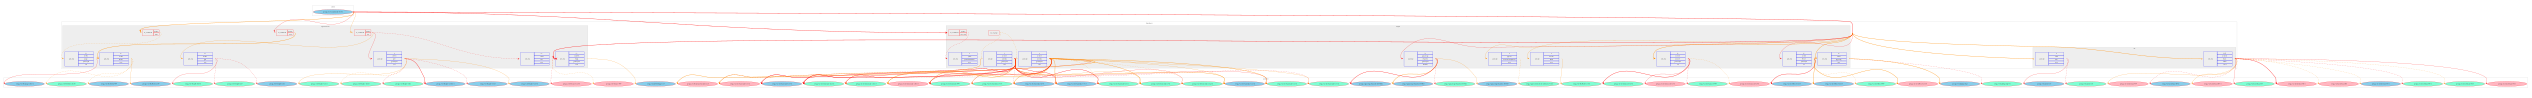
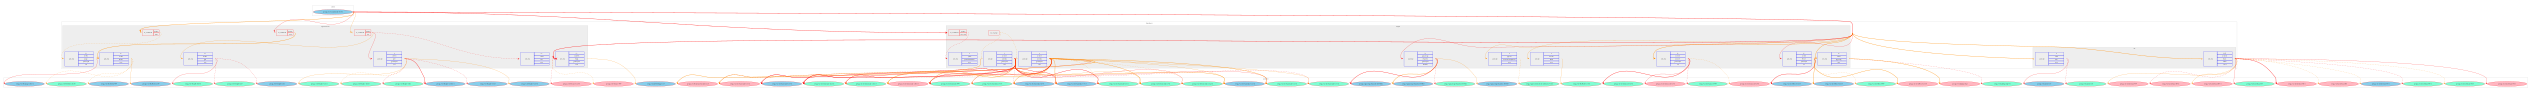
  digraph {
    compound=true
    concentrate=true
    fontname="EB Garamond"
    fontsize=10
    newrank=true
    rankdir=TB
    ranksep=1.5
    node [color=red fillcolor=aquamarine fontname="EB Garamond" fontsize=10 style=filled]
    edge [arrowhead=vee color=darkorange fontname="EB Garamond" headport=w style=bold tailport=e weight=100]
    n1 [fillcolor=skyblue label="portage://sys-boot/plymouth-0.9.3-r2" width=4]
    n2 [color=blue label=<<TABLE BORDER="0" CELLBORDER="1" CELLSPACING="0" CELLPADDING="4" WIDTH="220"><TR><TD ROWSPAN="6" CELLPADDING="30">pack_dep</TD></TR><TR><TD WIDTH="110">no</TD></TR><TR><TD>sys-devel</TD></TR><TR><TD>automake</TD></TR><TR><TD>greaterequal</TD></TR><TR><TD>1.16.1</TD></TR></TABLE>> shape=none fillcolor="" style=""]
    n3 [color=blue label=<<TABLE BORDER="0" CELLBORDER="1" CELLSPACING="0" CELLPADDING="4" WIDTH="220"><TR><TD ROWSPAN="6" CELLPADDING="30">pack_dep</TD></TR><TR><TD WIDTH="110">no</TD></TR><TR><TD>sys-devel</TD></TR><TR><TD>automake</TD></TR><TR><TD>greaterequal</TD></TR><TR><TD>1.15.1</TD></TR></TABLE>> shape=none fillcolor="" style=""]
    n4 [label=<<TABLE BORDER="0" CELLBORDER="1" CELLSPACING="0" CELLPADDING="4"><TR><TD CELLPADDING="10">any_of_group</TD></TR></TABLE>> shape=none fillcolor="" style=""]
    n5 [color=blue label=<<TABLE BORDER="0" CELLBORDER="1" CELLSPACING="0" CELLPADDING="4" WIDTH="220"><TR><TD ROWSPAN="6" CELLPADDING="30">pack_dep</TD></TR><TR><TD WIDTH="110">no</TD></TR><TR><TD>sys-libs</TD></TR><TR><TD>rpmatch-standalone</TD></TR><TR><TD>none</TD></TR><TR><TD></TD></TR></TABLE>> shape=none fillcolor="" style=""]
    n6 [label=<<TABLE BORDER="0" CELLBORDER="1" CELLSPACING="0" CELLPADDING="4"><TR><TD ROWSPAN="3" CELLPADDING="10">use_conditional</TD></TR><TR><TD>positive</TD></TR><TR><TD>elibc_musl</TD></TR></TABLE>> shape=none fillcolor="" style=""]
    n7 [color=blue label=<<TABLE BORDER="0" CELLBORDER="1" CELLSPACING="0" CELLPADDING="4" WIDTH="220"><TR><TD ROWSPAN="6" CELLPADDING="30">pack_dep</TD></TR><TR><TD WIDTH="110">no</TD></TR><TR><TD>app-portage</TD></TR><TR><TD>elt-patches</TD></TR><TR><TD>greaterequal</TD></TR><TR><TD>20170815</TD></TR></TABLE>> shape=none fillcolor="" style=""]
    n8 [color=blue label=<<TABLE BORDER="0" CELLBORDER="1" CELLSPACING="0" CELLPADDING="4" WIDTH="220"><TR><TD ROWSPAN="6" CELLPADDING="30">pack_dep</TD></TR><TR><TD WIDTH="110">no</TD></TR><TR><TD>app-text</TD></TR><TR><TD>docbook-xsl-stylesheets</TD></TR><TR><TD>none</TD></TR><TR><TD></TD></TR></TABLE>> shape=none fillcolor="" style=""]
    n9 [color=blue label=<<TABLE BORDER="0" CELLBORDER="1" CELLSPACING="0" CELLPADDING="4" WIDTH="220"><TR><TD ROWSPAN="6" CELLPADDING="30">pack_dep</TD></TR><TR><TD WIDTH="110">no</TD></TR><TR><TD>dev-libs</TD></TR><TR><TD>libxslt</TD></TR><TR><TD>none</TD></TR><TR><TD></TD></TR></TABLE>> shape=none fillcolor="" style=""]
    n10 [color=blue label=<<TABLE BORDER="0" CELLBORDER="1" CELLSPACING="0" CELLPADDING="4" WIDTH="220"><TR><TD ROWSPAN="6" CELLPADDING="30">pack_dep</TD></TR><TR><TD WIDTH="110">no</TD></TR><TR><TD>sys-devel</TD></TR><TR><TD>autoconf</TD></TR><TR><TD>greaterequal</TD></TR><TR><TD>2.69</TD></TR></TABLE>> shape=none fillcolor="" style=""]
    n11 [color=blue label=<<TABLE BORDER="0" CELLBORDER="1" CELLSPACING="0" CELLPADDING="4" WIDTH="220"><TR><TD ROWSPAN="6" CELLPADDING="30">pack_dep</TD></TR><TR><TD WIDTH="110">no</TD></TR><TR><TD>sys-devel</TD></TR><TR><TD>libtool</TD></TR><TR><TD>greaterequal</TD></TR><TR><TD>2.4</TD></TR></TABLE>> shape=none fillcolor="" style=""]
    n12 [color=blue label=<<TABLE BORDER="0" CELLBORDER="1" CELLSPACING="0" CELLPADDING="4" WIDTH="220"><TR><TD ROWSPAN="6" CELLPADDING="30">pack_dep</TD></TR><TR><TD WIDTH="110">no</TD></TR><TR><TD>virtual</TD></TR><TR><TD>pkgconfig</TD></TR><TR><TD>none</TD></TR><TR><TD></TD></TR></TABLE>> shape=none fillcolor="" style=""]
    n13 [color=blue label=<<TABLE BORDER="0" CELLBORDER="1" CELLSPACING="0" CELLPADDING="4" WIDTH="220"><TR><TD ROWSPAN="6" CELLPADDING="30">pack_dep</TD></TR><TR><TD WIDTH="110">no</TD></TR><TR><TD>dev-libs</TD></TR><TR><TD>glib</TD></TR><TR><TD>none</TD></TR><TR><TD></TD></TR></TABLE>> shape=none fillcolor="" style=""]
    n14 [color=blue label=<<TABLE BORDER="0" CELLBORDER="1" CELLSPACING="0" CELLPADDING="4" WIDTH="220"><TR><TD ROWSPAN="6" CELLPADDING="30">pack_dep</TD></TR><TR><TD WIDTH="110">no</TD></TR><TR><TD>x11-libs</TD></TR><TR><TD>gtk+</TD></TR><TR><TD>greaterequal</TD></TR><TR><TD>3.14</TD></TR></TABLE>> shape=none fillcolor="" style=""]
    n15 [color=blue label=<<TABLE BORDER="0" CELLBORDER="1" CELLSPACING="0" CELLPADDING="4" WIDTH="220"><TR><TD ROWSPAN="6" CELLPADDING="30">pack_dep</TD></TR><TR><TD WIDTH="110">no</TD></TR><TR><TD>x11-libs</TD></TR><TR><TD>cairo</TD></TR><TR><TD>none</TD></TR><TR><TD></TD></TR></TABLE>> shape=none fillcolor="" style=""]
    n16 [label=<<TABLE BORDER="0" CELLBORDER="1" CELLSPACING="0" CELLPADDING="4"><TR><TD ROWSPAN="3" CELLPADDING="10">use_conditional</TD></TR><TR><TD>positive</TD></TR><TR><TD>gtk</TD></TR></TABLE>> shape=none fillcolor="" style=""]
    n17 [color=blue label=<<TABLE BORDER="0" CELLBORDER="1" CELLSPACING="0" CELLPADDING="4" WIDTH="220"><TR><TD ROWSPAN="6" CELLPADDING="30">pack_dep</TD></TR><TR><TD WIDTH="110">no</TD></TR><TR><TD>x11-libs</TD></TR><TR><TD>libdrm</TD></TR><TR><TD>none</TD></TR><TR><TD></TD></TR></TABLE>> shape=none fillcolor="" style=""]
    n18 [label=<<TABLE BORDER="0" CELLBORDER="1" CELLSPACING="0" CELLPADDING="4"><TR><TD ROWSPAN="3" CELLPADDING="10">use_conditional</TD></TR><TR><TD>positive</TD></TR><TR><TD>libkms</TD></TR></TABLE>> shape=none fillcolor="" style=""]
    n19 [color=blue label=<<TABLE BORDER="0" CELLBORDER="1" CELLSPACING="0" CELLPADDING="4" WIDTH="220"><TR><TD ROWSPAN="6" CELLPADDING="30">pack_dep</TD></TR><TR><TD WIDTH="110">no</TD></TR><TR><TD>x11-libs</TD></TR><TR><TD>pango</TD></TR><TR><TD>greaterequal</TD></TR><TR><TD>1.21</TD></TR></TABLE>> shape=none fillcolor="" style=""]
    n20 [label=<<TABLE BORDER="0" CELLBORDER="1" CELLSPACING="0" CELLPADDING="4"><TR><TD ROWSPAN="3" CELLPADDING="10">use_conditional</TD></TR><TR><TD>positive</TD></TR><TR><TD>pango</TD></TR></TABLE>> shape=none fillcolor="" style=""]
    n21 [color=blue label=<<TABLE BORDER="0" CELLBORDER="1" CELLSPACING="0" CELLPADDING="4" WIDTH="220"><TR><TD ROWSPAN="6" CELLPADDING="30">pack_dep</TD></TR><TR><TD WIDTH="110">no</TD></TR><TR><TD>media-libs</TD></TR><TR><TD>libpng</TD></TR><TR><TD>greaterequal</TD></TR><TR><TD>1.2.16</TD></TR></TABLE>> shape=none fillcolor="" style=""]
    n22 [color=blue label=<<TABLE BORDER="0" CELLBORDER="1" CELLSPACING="0" CELLPADDING="4" WIDTH="220"><TR><TD ROWSPAN="6" CELLPADDING="30">pack_dep</TD></TR><TR><TD WIDTH="110">no</TD></TR><TR><TD>virtual</TD></TR><TR><TD>udev</TD></TR><TR><TD>none</TD></TR><TR><TD></TD></TR></TABLE>> shape=none fillcolor="" style=""]
    n23 [color=blue label=<<TABLE BORDER="0" CELLBORDER="1" CELLSPACING="0" CELLPADDING="4" WIDTH="220"><TR><TD ROWSPAN="6" CELLPADDING="30">pack_dep</TD></TR><TR><TD WIDTH="110">weak</TD></TR><TR><TD>sys-kernel</TD></TR><TR><TD>dracut</TD></TR><TR><TD>smaller</TD></TR><TR><TD>0.37-r3</TD></TR></TABLE>> shape=none fillcolor="" style=""]
    n24 [fillcolor=lightpink label="portage://sys-devel/automake-1.10.3-r3" width=4]
    n25 [label="portage://sys-devel/automake-1.11.6-r3" width=4]
    n26 [label="portage://sys-devel/automake-1.12.6-r2" width=4]
    n27 [fillcolor=skyblue label="portage://sys-devel/automake-1.13.4-r2" width=4]
    n28 [fillcolor=lightpink label="portage://sys-devel/automake-1.14.1-r2" width=4]
    n29 [label="portage://sys-devel/automake-1.15.1-r2" width=4]
    n30 [label="portage://sys-devel/automake-1.16.1-r1" width=4]
    n31 [fillcolor=skyblue label="portage://sys-devel/automake-1.16.1-r2" width=4]
    n32 [label="portage://sys-devel/automake-1.4_p6-r2" width=4]
    n33 [label="portage://sys-devel/automake-1.5-r2" width=4]
    n34 [label="portage://sys-devel/automake-1.6.3-r2" width=4]
    n35 [fillcolor=skyblue label="portage://sys-devel/automake-1.7.9-r3" width=4]
    n36 [fillcolor=skyblue label="portage://sys-devel/automake-1.8.5-r5" width=4]
    n37 [label="portage://sys-devel/automake-1.9.6-r5" width=4]
    n38 [label="portage://sys-devel/automake-9999" width=4]
    n39 [fillcolor=lightpink label="portage://sys-libs/rpmatch-standalone-1.0" width=4]
    n40 [fillcolor=skyblue label="portage://sys-devel/libtool-2.4.6-r3" width=4]
    n41 [fillcolor=skyblue label="portage://sys-devel/libtool-2.4.6-r4" width=4]
    n42 [fillcolor=lightpink label="portage://sys-devel/libtool-2.4.6-r5" width=4]
    n43 [label="portage://sys-devel/libtool-9999" width=4]
    n44 [fillcolor=skyblue label="portage://app-portage/elt-patches-20170317" width=4]
    n45 [label="portage://app-portage/elt-patches-20170422" width=4]
    n46 [fillcolor=skyblue label="portage://app-portage/elt-patches-20170815" width=4]
    n47 [fillcolor=skyblue label="portage://app-portage/elt-patches-20170826.1" width=4]
    n48 [label="portage://app-text/docbook-xsl-stylesheets-1.79.1-r2" width=4]
    n49 [label="portage://dev-libs/libxslt-1.1.33-r1" width=4]
    n50 [fillcolor=lightpink label="portage://sys-devel/autoconf-2.13-r1" width=4]
    n51 [label="portage://sys-devel/autoconf-2.64-r1" width=4]
    n52 [fillcolor=lightpink label="portage://sys-devel/autoconf-2.69-r4" width=4]
    n53 [label="portage://sys-devel/autoconf-9999" width=4]
    n54 [label="portage://virtual/pkgconfig-0-r1" width=4]
-   n55 [fillcolor=skyblue label="portage://virtual/pkgconfig-1" width=4]
+   n55 [fillcolor=lightpink label="portage://virtual/pkgconfig-1" width=4]
    n56 [label="portage://dev-libs/glib-2.58.3-r1" width=4]
    n57 [fillcolor=skyblue label="portage://dev-libs/glib-2.60.6" width=4]
    n58 [label="portage://dev-libs/glib-2.60.7" width=4]
    n59 [fillcolor=skyblue label="portage://x11-libs/gtk+-2.24.32-r1" width=4]
    n60 [label="portage://x11-libs/gtk+-3.24.1" width=4]
    n61 [label="portage://x11-libs/gtk+-3.24.10" width=4]
    n62 [label="portage://x11-libs/gtk+-3.24.11" width=4]
    n63 [fillcolor=skyblue label="portage://x11-libs/gtk+-3.24.4-r1" width=4]
    n64 [fillcolor=skyblue label="portage://x11-libs/gtk+-3.24.8" width=4]
    n65 [fillcolor=lightpink label="portage://x11-libs/cairo-1.16.0-r3" width=4]
    n66 [fillcolor=lightpink label="portage://x11-libs/cairo-9999" width=4]
    n67 [label="portage://x11-libs/libdrm-2.4.100" width=4]
    n68 [fillcolor=skyblue label="portage://x11-libs/libdrm-2.4.99" width=4]
    n69 [fillcolor=skyblue label="portage://x11-libs/libdrm-9999" width=4]
    n70 [fillcolor=skyblue label="portage://x11-libs/pango-1.42.4-r2" width=4]
    n71 [fillcolor=skyblue label="portage://media-libs/libpng-1.6.37" width=4]
    n72 [label="portage://virtual/udev-215" width=4]
    n73 [fillcolor=skyblue label="portage://virtual/udev-217" width=4]
    n74 [fillcolor=lightpink label="portage://sys-kernel/dracut-044-r1" width=4]
    n75 [label="portage://sys-kernel/dracut-044-r3" width=4]
    n76 [label="portage://sys-kernel/dracut-045-r2" width=4]
    n77 [fillcolor=skyblue label="portage://sys-kernel/dracut-047-r1" width=4]
    n78 [fillcolor=lightpink label="portage://sys-kernel/dracut-048" width=4]
    n79 [fillcolor=lightpink label="portage://sys-kernel/dracut-048-r1" width=4]
    n80 [label="portage://sys-kernel/dracut-049" width=4]
    n81 [fillcolor=lightpink label="portage://sys-kernel/dracut-049-r1" width=4]
-   n82 [fillcolor=skyblue label="portage://sys-kernel/dracut-049-r2" width=4]
+   n82 [fillcolor=lightpink label="portage://sys-kernel/dracut-049-r2" width=4]
    n83 [fillcolor=lightpink label="portage://sys-kernel/dracut-9999" width=4]
    subgraph cluster_1 {
      color=gray
      label=<<i>ebuild</i>>
      rank=same
      n1
    }
    subgraph cluster_2 {
      color=gray
      label=<<i>dependencies</i>>
      subgraph cluster_3 {
        color=gray
        fillcolor="#eeeeee"
        label=<<i>compile</i>>
        style=filled
        subgraph sub_4 {
          color=gray
          fillcolor="#eeeeee"
          label=<<i>compile</i>>
          style=filled
          n4
          subgraph sub_5 {
            color=gray
            fillcolor="#eeeeee"
            label=<<i>compile</i>>
            style=filled
            n2
          }
          subgraph sub_6 {
            color=gray
            fillcolor="#eeeeee"
            label=<<i>compile</i>>
            style=filled
            n3
          }
        }
        subgraph sub_7 {
          color=gray
          fillcolor="#eeeeee"
          label=<<i>compile</i>>
          style=filled
          n6
          subgraph sub_8 {
            color=gray
            fillcolor="#eeeeee"
            label=<<i>compile</i>>
            style=filled
            n5
          }
        }
        subgraph sub_9 {
          color=gray
          fillcolor="#eeeeee"
          label=<<i>compile</i>>
          style=filled
          n7
        }
        subgraph sub_10 {
          color=gray
          fillcolor="#eeeeee"
          label=<<i>compile</i>>
          style=filled
          n8
        }
        subgraph sub_11 {
          color=gray
          fillcolor="#eeeeee"
          label=<<i>compile</i>>
          style=filled
          n9
        }
        subgraph sub_12 {
          color=gray
          fillcolor="#eeeeee"
          label=<<i>compile</i>>
          style=filled
          n10
        }
        subgraph sub_13 {
          color=gray
          fillcolor="#eeeeee"
          label=<<i>compile</i>>
          style=filled
          n11
        }
        subgraph sub_14 {
          color=gray
          fillcolor="#eeeeee"
          label=<<i>compile</i>>
          style=filled
          n12
        }
      }
      subgraph cluster_15 {
        color=gray
        fillcolor="#eeeeee"
        label=<<i>compile and run</i>>
        style=filled
        subgraph sub_16 {
          color=gray
          fillcolor="#eeeeee"
          label=<<i>compile and run</i>>
          style=filled
          n16
          subgraph sub_17 {
            color=gray
            fillcolor="#eeeeee"
            label=<<i>compile and run</i>>
            style=filled
            n13
          }
          subgraph sub_18 {
            color=gray
            fillcolor="#eeeeee"
            label=<<i>compile and run</i>>
            style=filled
            n14
          }
          subgraph sub_19 {
            color=gray
            fillcolor="#eeeeee"
            label=<<i>compile and run</i>>
            style=filled
            n15
          }
        }
        subgraph sub_20 {
          color=gray
          fillcolor="#eeeeee"
          label=<<i>compile and run</i>>
          style=filled
          n18
          subgraph sub_21 {
            color=gray
            fillcolor="#eeeeee"
            label=<<i>compile and run</i>>
            style=filled
            n17
          }
        }
        subgraph sub_22 {
          color=gray
          fillcolor="#eeeeee"
          label=<<i>compile and run</i>>
          style=filled
          n20
          subgraph sub_23 {
            color=gray
            fillcolor="#eeeeee"
            label=<<i>compile and run</i>>
            style=filled
            n19
          }
        }
        subgraph sub_24 {
          color=gray
          fillcolor="#eeeeee"
          label=<<i>compile and run</i>>
          style=filled
          n21
        }
      }
      subgraph cluster_25 {
        color=gray
        fillcolor="#eeeeee"
        label=<<i>run</i>>
        style=filled
        subgraph sub_26 {
          color=gray
          fillcolor="#eeeeee"
          label=<<i>run</i>>
          style=filled
          n22
        }
        subgraph sub_27 {
          color=gray
          fillcolor="#eeeeee"
          label=<<i>run</i>>
          style=filled
          n23
        }
      }
    }
    subgraph cluster_28 {
      color=gray
      label=<<i>candidates</i>>
      rank=same
      subgraph sub_29 {
        color=black
        label=<<i>candidates</i>>
        nodesep=1
        rank=same
        n24
        n25
        n26
        n27
        n28
        n29
        n30
        n31
        n32
        n33
        n34
        n35
        n36
        n37
        n38
      }
      subgraph sub_30 {
        color=black
        label=<<i>candidates</i>>
        nodesep=1
        rank=same
        n24
        n25
        n26
        n27
        n28
        n29
        n30
        n31
        n32
        n33
        n34
        n35
        n36
        n37
        n38
      }
      subgraph sub_31 {
        color=black
        label=<<i>candidates</i>>
        nodesep=1
        rank=same
        n39
      }
      subgraph sub_32 {
        color=black
        label=<<i>candidates</i>>
        nodesep=1
        rank=same
        n40
        n41
        n42
        n43
      }
      subgraph sub_33 {
        color=black
        label=<<i>candidates</i>>
        nodesep=1
        rank=same
        n44
        n45
        n46
        n47
      }
      subgraph sub_34 {
        color=black
        label=<<i>candidates</i>>
        nodesep=1
        rank=same
        n48
      }
      subgraph sub_35 {
        color=black
        label=<<i>candidates</i>>
        nodesep=1
        rank=same
        n49
      }
      subgraph sub_36 {
        color=black
        label=<<i>candidates</i>>
        nodesep=1
        rank=same
        n50
        n51
        n52
        n53
      }
      subgraph sub_37 {
        color=black
        label=<<i>candidates</i>>
        nodesep=1
        rank=same
        n54
        n55
      }
      subgraph sub_38 {
        color=black
        label=<<i>candidates</i>>
        nodesep=1
        rank=same
        n56
        n57
        n58
      }
      subgraph sub_39 {
        color=black
        label=<<i>candidates</i>>
        nodesep=1
        rank=same
        n59
        n60
        n61
        n62
        n63
        n64
      }
      subgraph sub_40 {
        color=black
        label=<<i>candidates</i>>
        nodesep=1
        rank=same
        n65
        n66
      }
      subgraph sub_41 {
        color=black
        label=<<i>candidates</i>>
        nodesep=1
        rank=same
        n67
        n68
        n69
      }
      subgraph sub_42 {
        color=black
        label=<<i>candidates</i>>
        nodesep=1
        rank=same
        n70
      }
      subgraph sub_43 {
        color=black
        label=<<i>candidates</i>>
        nodesep=1
        rank=same
        n71
      }
      subgraph sub_44 {
        color=black
        label=<<i>candidates</i>>
        nodesep=1
        rank=same
        n72
        n73
      }
      subgraph sub_45 {
        color=black
        label=<<i>candidates</i>>
        nodesep=1
        rank=same
        n74
        n75
        n76
        n77
        n78
        n79
        n80
        n81
        n82
        n83
      }
    }
    n1 -> n6 [color=red weight=20]
    n1 -> n7 [color=red style=solid weight=20]
    n1 -> n8 [style=solid weight=20]
    n1 -> n9 [style=solid weight=20]
    n1 -> n10 [weight=20]
    n1 -> n11 [color=red style=solid weight=20]
    n1 -> n12 [weight=20]
    n1 -> n16 [arrowhead=odotvee style=solid weight=20]
    n1 -> n18 [arrowhead=odotvee color=red style=solid weight=20]
    n1 -> n20 [arrowhead=odotvee weight=20]
    n1 -> n21 [arrowhead=odotvee color=red weight=20]
    n1 -> n22 [arrowhead=odot weight=20]
    n1 -> n23 [arrowhead=odot weight=20]
    n2 -> n24 [style=solid]
    n2 -> n25 [color=red]
    n2 -> n26 [color=red]
    n2 -> n27 [color=red]
    n2 -> n28 [color=red style=dashed]
    n2 -> n29 [color=red style=dashed]
    n2 -> n30 [color=red style=solid]
    n2 -> n31
    n2 -> n32 [color=red style=solid]
    n2 -> n33 [style=solid]
    n2 -> n34 [color=red]
    n2 -> n35 [color=red]
    n2 -> n36 [color=red style=dashed]
    n2 -> n37 [color=red style=solid]
    n2 -> n38
    n3 -> n24
    n3 -> n25 [style=dashed]
    n3 -> n26 [color=red]
    n3 -> n27 [color=red style=solid]
    n3 -> n28
    n3 -> n29 [style=solid]
    n3 -> n30
    n3 -> n31 [style=solid]
    n3 -> n32 [style=dashed]
    n3 -> n33
    n3 -> n34 [style=dashed]
    n3 -> n35
    n3 -> n36
    n3 -> n37 [style=solid]
    n3 -> n38 [color=red]
    n4 -> n2 [arrowhead=oinv style=dashed weight=20]
    n4 -> n3 [arrowhead=oinv style=dashed weight=20]
    n5 -> n39
    n6 -> n5 [color=red style=dashed weight=20]
    n7 -> n44 [style=solid]
    n7 -> n45 [color=red style=dashed]
    n7 -> n46
    n7 -> n47 [color=red]
    n8 -> n48 [style=dashed]
    n9 -> n49 [style=solid]
    n10 -> n50 [color=red style=solid]
    n10 -> n51 [color=red]
    n10 -> n52 [style=dashed]
    n10 -> n53 [color=red style=dashed]
    n11 -> n40
    n11 -> n41 [color=red]
    n11 -> n42
    n11 -> n43 [style=dashed]
    n12 -> n54 [color=red style=dashed]
    n12 -> n55
    n13 -> n56 [color=red style=solid]
    n13 -> n57 [color=red style=dashed]
    n13 -> n58 [color=red style=dashed]
    n14 -> n59 [color=red]
    n14 -> n60 [color=red style=dashed]
    n14 -> n61 [style=dashed]
    n14 -> n62 [style=solid]
    n14 -> n63 [style=solid]
    n14 -> n64 [color=red style=dashed]
    n15 -> n65 [color=red style=dashed]
    n15 -> n66 [style=dashed]
    n16 -> n13 [style=solid weight=20]
    n16 -> n14 [color=red style=solid weight=20]
    n16 -> n15 [color=red style=dashed weight=20]
    n17 -> n67 [style=dashed]
    n17 -> n68 [style=solid]
    n17 -> n69 [style=dashed]
    n18 -> n17 [weight=20]
    n19 -> n70 [color=red style=solid]
    n20 -> n19 [style=dashed weight=20]
    n21 -> n71 [style=solid]
    n22 -> n72 [color=red style=dashed]
    n22 -> n73 [color=red style=solid]
    n23 -> n74 [color=red style=solid]
    n23 -> n75 [style=dashed]
    n23 -> n76 [color=red style=dashed]
    n23 -> n77 [style=dashed]
    n23 -> n78 [style=dashed]
    n23 -> n79 [color=red]
    n23 -> n80 [color=red style=solid]
    n23 -> n81 [style=solid]
    n23 -> n82 [color=red style=dashed]
    n23 -> n83 [style=solid]
  }
